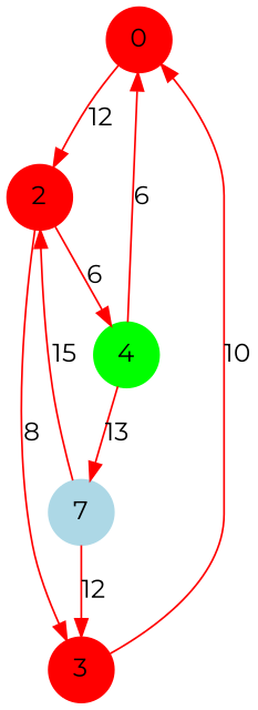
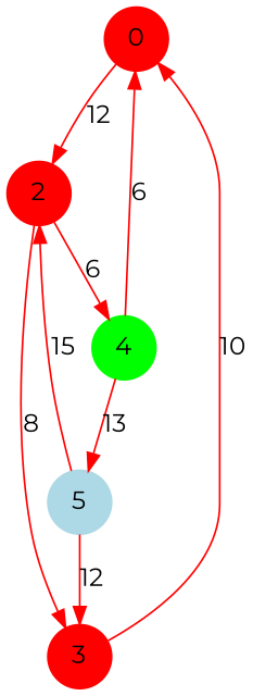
  digraph {
    fontname=Montserrat
    rankdir=TB
    node [color=red fontname=Montserrat shape=circle style=filled]
    edge [color=red fontname=Montserrat]
    0
    2
    4 [color=green]
    3
-   5 [color=lightblue label=7]
+   5 [color=lightblue]
    0 -> 2 [label=12]
    2 -> 4 [label=6]
    2 -> 3 [label=8]
    4 -> 0 [label=6]
    4 -> 5 [label=13]
    3 -> 0 [label=10]
    5 -> 2 [label=15]
    5 -> 3 [label=12]
  }
